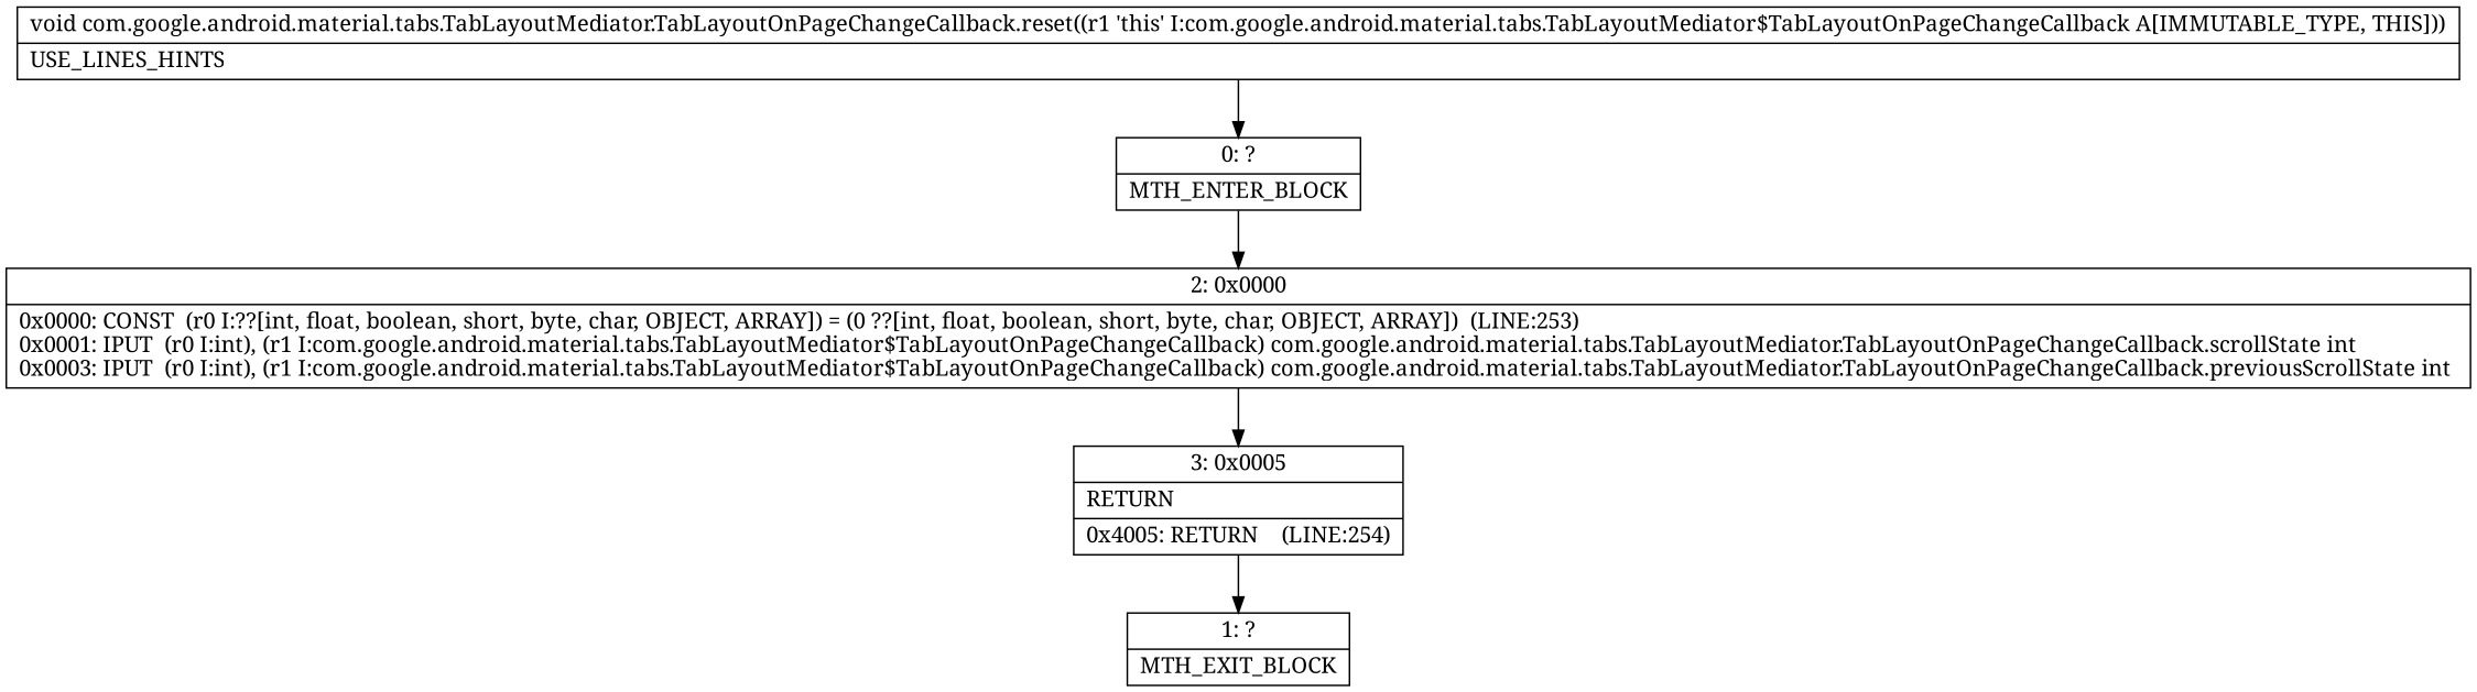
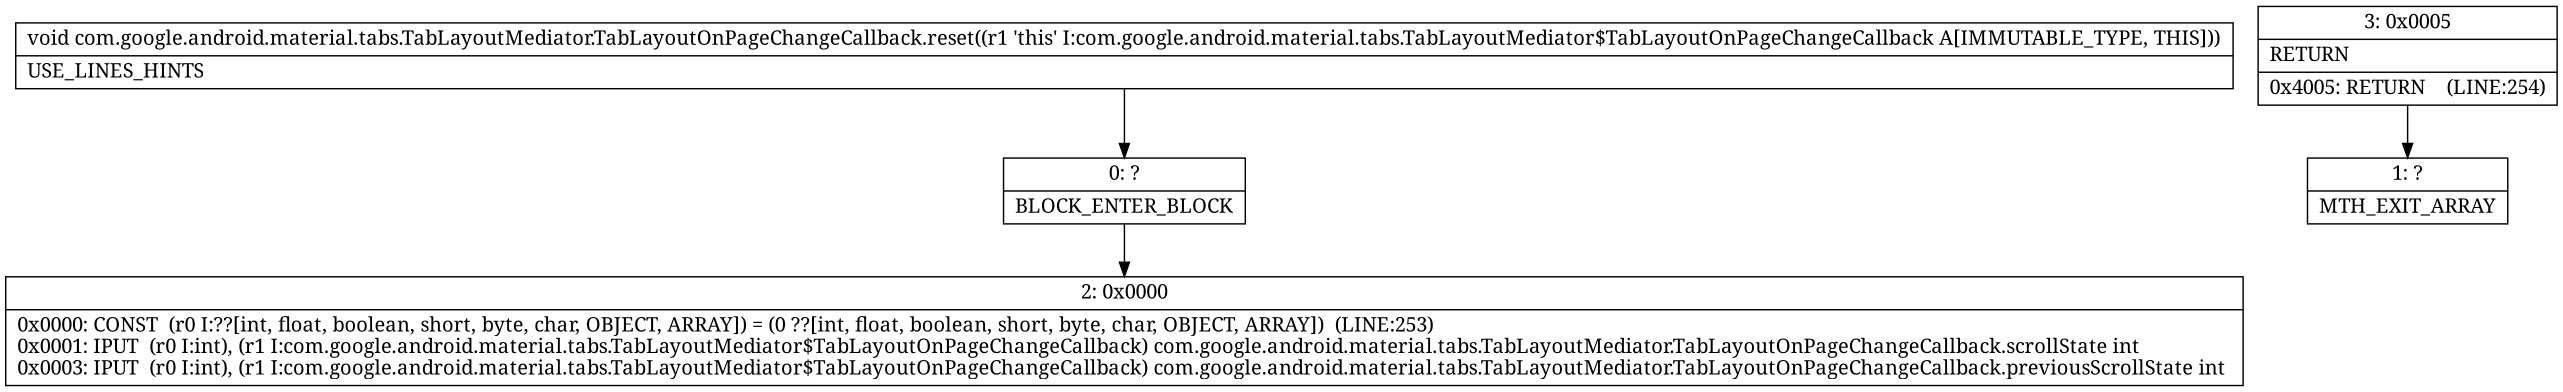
  digraph {
    fontname="Noto Serif"
    node [fontname="Noto Serif" shape=record]
    edge [fontname="Noto Serif"]
-   n1 [label="{0\:\ ?|MTH_ENTER_BLOCK\l}"]
+   n1 [label="{0\:\ ?|BLOCK_ENTER_BLOCK\l}"]
    n2 [label="{2\:\ 0x0000|0x0000: CONST  (r0 I:??[int, float, boolean, short, byte, char, OBJECT, ARRAY]) = (0 ??[int, float, boolean, short, byte, char, OBJECT, ARRAY])  (LINE:253)\l0x0001: IPUT  (r0 I:int), (r1 I:com.google.android.material.tabs.TabLayoutMediator$TabLayoutOnPageChangeCallback) com.google.android.material.tabs.TabLayoutMediator.TabLayoutOnPageChangeCallback.scrollState int \l0x0003: IPUT  (r0 I:int), (r1 I:com.google.android.material.tabs.TabLayoutMediator$TabLayoutOnPageChangeCallback) com.google.android.material.tabs.TabLayoutMediator.TabLayoutOnPageChangeCallback.previousScrollState int \l}"]
    n3 [label="{3\:\ 0x0005|RETURN\l|0x4005: RETURN    (LINE:254)\l}"]
-   n4 [label="{1\:\ ?|MTH_EXIT_BLOCK\l}"]
+   n4 [label="{1\:\ ?|MTH_EXIT_ARRAY\l}"]
    n5 [label="{void com.google.android.material.tabs.TabLayoutMediator.TabLayoutOnPageChangeCallback.reset((r1 'this' I:com.google.android.material.tabs.TabLayoutMediator$TabLayoutOnPageChangeCallback A[IMMUTABLE_TYPE, THIS]))  | USE_LINES_HINTS\l}"]
    n1 -> n2
-   n2 -> n3
    n3 -> n4
    n5 -> n1
  }
